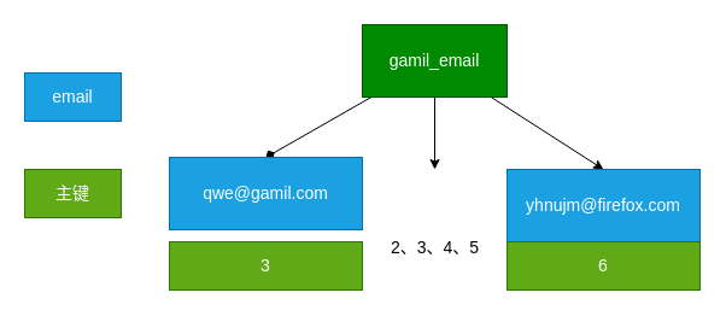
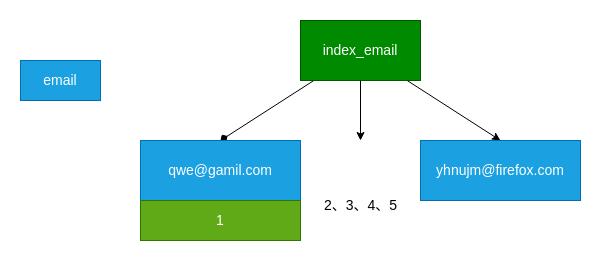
  <mxCell id="0" />
  <mxCell id="1" parent="0" />
  <mxCell id="2" value="&lt;font style=&quot;font-size: 14px&quot;&gt;email&lt;/font&gt;" style="rounded=0;whiteSpace=wrap;html=1;fillColor=#1ba1e2;fontColor=#ffffff;strokeColor=#006EAF;" parent="1" vertex="1"><mxGeometry x="20" y="60" width="80" height="40" as="geometry" /></mxCell>
- <mxCell id="3" value="&lt;span style=&quot;font-size: 14px&quot;&gt;主键&lt;/span&gt;" style="rounded=0;whiteSpace=wrap;html=1;fillColor=#60a917;fontColor=#ffffff;strokeColor=#2D7600;" parent="1" vertex="1"><mxGeometry x="20" y="140" width="80" height="40" as="geometry" /></mxCell>
  <mxCell id="4" style="edgeStyle=none;html=1;entryX=0.5;entryY=0;entryDx=0;entryDy=0;fontSize=14;endArrow=diamond;" parent="1" source="7" target="8" edge="1"><mxGeometry relative="1" as="geometry" /></mxCell>
  <mxCell id="5" style="edgeStyle=none;html=1;entryX=0.5;entryY=0;entryDx=0;entryDy=0;fontSize=14;" parent="1" source="7" target="10" edge="1"><mxGeometry relative="1" as="geometry" /></mxCell>
  <mxCell id="6" style="edgeStyle=none;html=1;fontSize=14;" parent="1" source="7" edge="1"><mxGeometry relative="1" as="geometry"><mxPoint x="360" y="140" as="targetPoint" /></mxGeometry></mxCell>
- <mxCell id="7" value="&lt;font style=&quot;font-size: 14px&quot;&gt;gamil_email&lt;/font&gt;" style="rounded=0;whiteSpace=wrap;html=1;fillColor=#008a00;fontColor=#ffffff;strokeColor=#005700;" parent="1" vertex="1"><mxGeometry x="300" y="20" width="120" height="60" as="geometry" /></mxCell>
- <mxCell id="8" value="qwe@gamil.com" style="rounded=0;whiteSpace=wrap;html=1;fontSize=14;strokeColor=#006EAF;fillColor=#1ba1e2;fontColor=#ffffff;" parent="1" vertex="1"><mxGeometry x="140" y="130" width="160" height="60" as="geometry" /></mxCell>
- <mxCell id="9" value="3" style="rounded=0;whiteSpace=wrap;html=1;fontSize=14;strokeColor=#2D7600;fillColor=#60a917;fontColor=#ffffff;" parent="1" vertex="1"><mxGeometry x="140" y="200" width="160" height="40" as="geometry" /></mxCell>
+ <mxCell id="7" value="&lt;font style=&quot;font-size: 14px&quot;&gt;index_email&lt;/font&gt;" style="rounded=0;whiteSpace=wrap;html=1;fillColor=#008a00;fontColor=#ffffff;strokeColor=#005700;" parent="1" vertex="1"><mxGeometry x="300" y="20" width="120" height="60" as="geometry" /></mxCell>
+ <mxCell id="8" value="qwe@gamil.com" style="rounded=0;whiteSpace=wrap;html=1;fontSize=14;strokeColor=#006EAF;fillColor=#1ba1e2;fontColor=#ffffff;" parent="1" vertex="1"><mxGeometry x="140" y="140" width="160" height="60" as="geometry" /></mxCell>
+ <mxCell id="9" value="1" style="rounded=0;whiteSpace=wrap;html=1;fontSize=14;strokeColor=#2D7600;fillColor=#60a917;fontColor=#ffffff;" parent="1" vertex="1"><mxGeometry x="140" y="200" width="160" height="40" as="geometry" /></mxCell>
  <mxCell id="10" value="yhnujm@firefox.com" style="rounded=0;whiteSpace=wrap;html=1;fontSize=14;strokeColor=#006EAF;fillColor=#1ba1e2;fontColor=#ffffff;" parent="1" vertex="1"><mxGeometry x="420" y="140" width="160" height="60" as="geometry" /></mxCell>
- <mxCell id="11" value="6" style="rounded=0;whiteSpace=wrap;html=1;fontSize=14;strokeColor=#2D7600;fillColor=#60a917;fontColor=#ffffff;" parent="1" vertex="1"><mxGeometry x="420" y="200" width="160" height="40" as="geometry" /></mxCell>
  <mxCell id="12" value="2、3、4、5" style="text;html=1;align=center;verticalAlign=middle;resizable=0;points=[];autosize=1;strokeColor=none;fillColor=none;fontSize=14;" parent="1" vertex="1"><mxGeometry x="315" y="195" width="90" height="20" as="geometry" /></mxCell>
